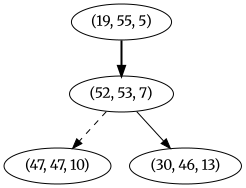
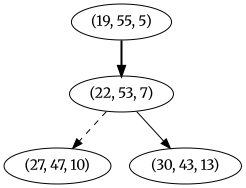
  digraph {
    fontname=Merriweather
    node [fontname=Merriweather]
    edge [fontname=Merriweather]
    "(19, 55, 5)"
-   "(22, 53, 7)" [label="(52, 53, 7)"]
-   "(27, 47, 10)" [label="(47, 47, 10)"]
-   "(30, 43, 13)" [label="(30, 46, 13)"]
+   "(22, 53, 7)"
+   "(27, 47, 10)"
+   "(30, 43, 13)"
    "(19, 55, 5)" -> "(22, 53, 7)" [style=bold]
    "(22, 53, 7)" -> "(27, 47, 10)" [style=dashed]
    "(22, 53, 7)" -> "(30, 43, 13)" [style=solid]
  }
